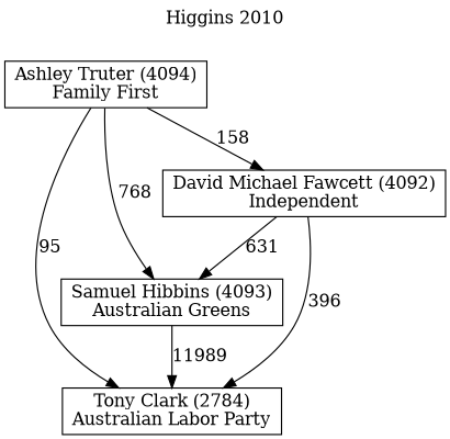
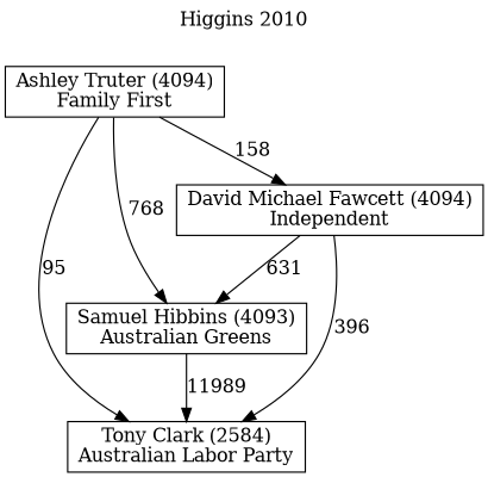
  digraph {
    label="Higgins 2010"
    labelloc=t
    mclimit=10
    node [shape=box]
-   n1 [label="Tony Clark (2784)\nAustralian Labor Party"]
+   n1 [label="Tony Clark (2584)\nAustralian Labor Party"]
    n2 [label="Samuel Hibbins (4093)\nAustralian Greens"]
-   n3 [label="David Michael Fawcett (4092)\nIndependent"]
+   n3 [label="David Michael Fawcett (4094)\nIndependent"]
    n4 [label="Ashley Truter (4094)\nFamily First"]
    n2 -> n1 [label=11989]
    n3 -> n1 [label=396]
    n3 -> n2 [label=631]
    n4 -> n1 [label=95]
    n4 -> n2 [label=768]
    n4 -> n3 [label=158]
  }
